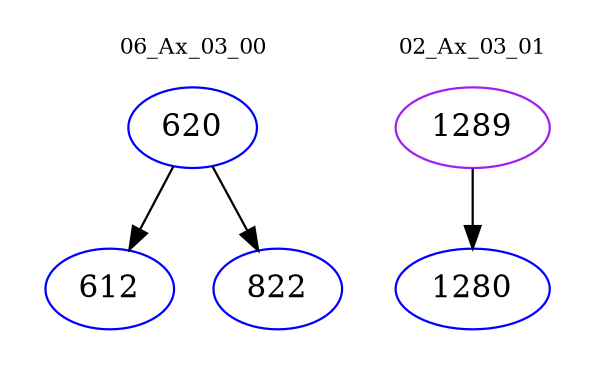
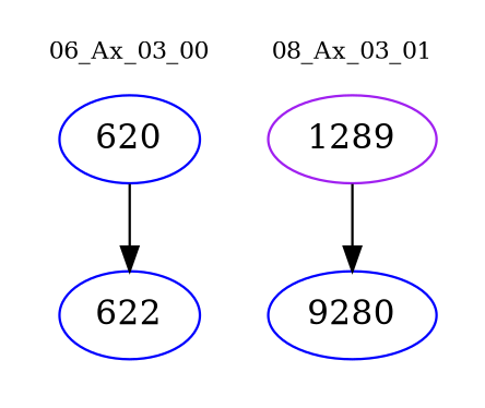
  digraph {
    node [color=blue]
    edge [color=black]
    n1 [label=620]
-   n2 [label=612]
-   n3 [label=822]
+   n3 [label=622]
    n4 [color=purple label=1289]
-   n5 [label=1280]
+   n5 [label=9280]
    subgraph cluster_1 {
      color=white
      fontsize=10
      label="06_Ax_03_00"
      n1
-     n2
      n3
    }
    subgraph cluster_2 {
      color=white
      fontsize=10
-     label="02_Ax_03_01"
+     label="08_Ax_03_01"
      n4
      n5
    }
-   n1 -> n2
    n1 -> n3
    n4 -> n5
  }
